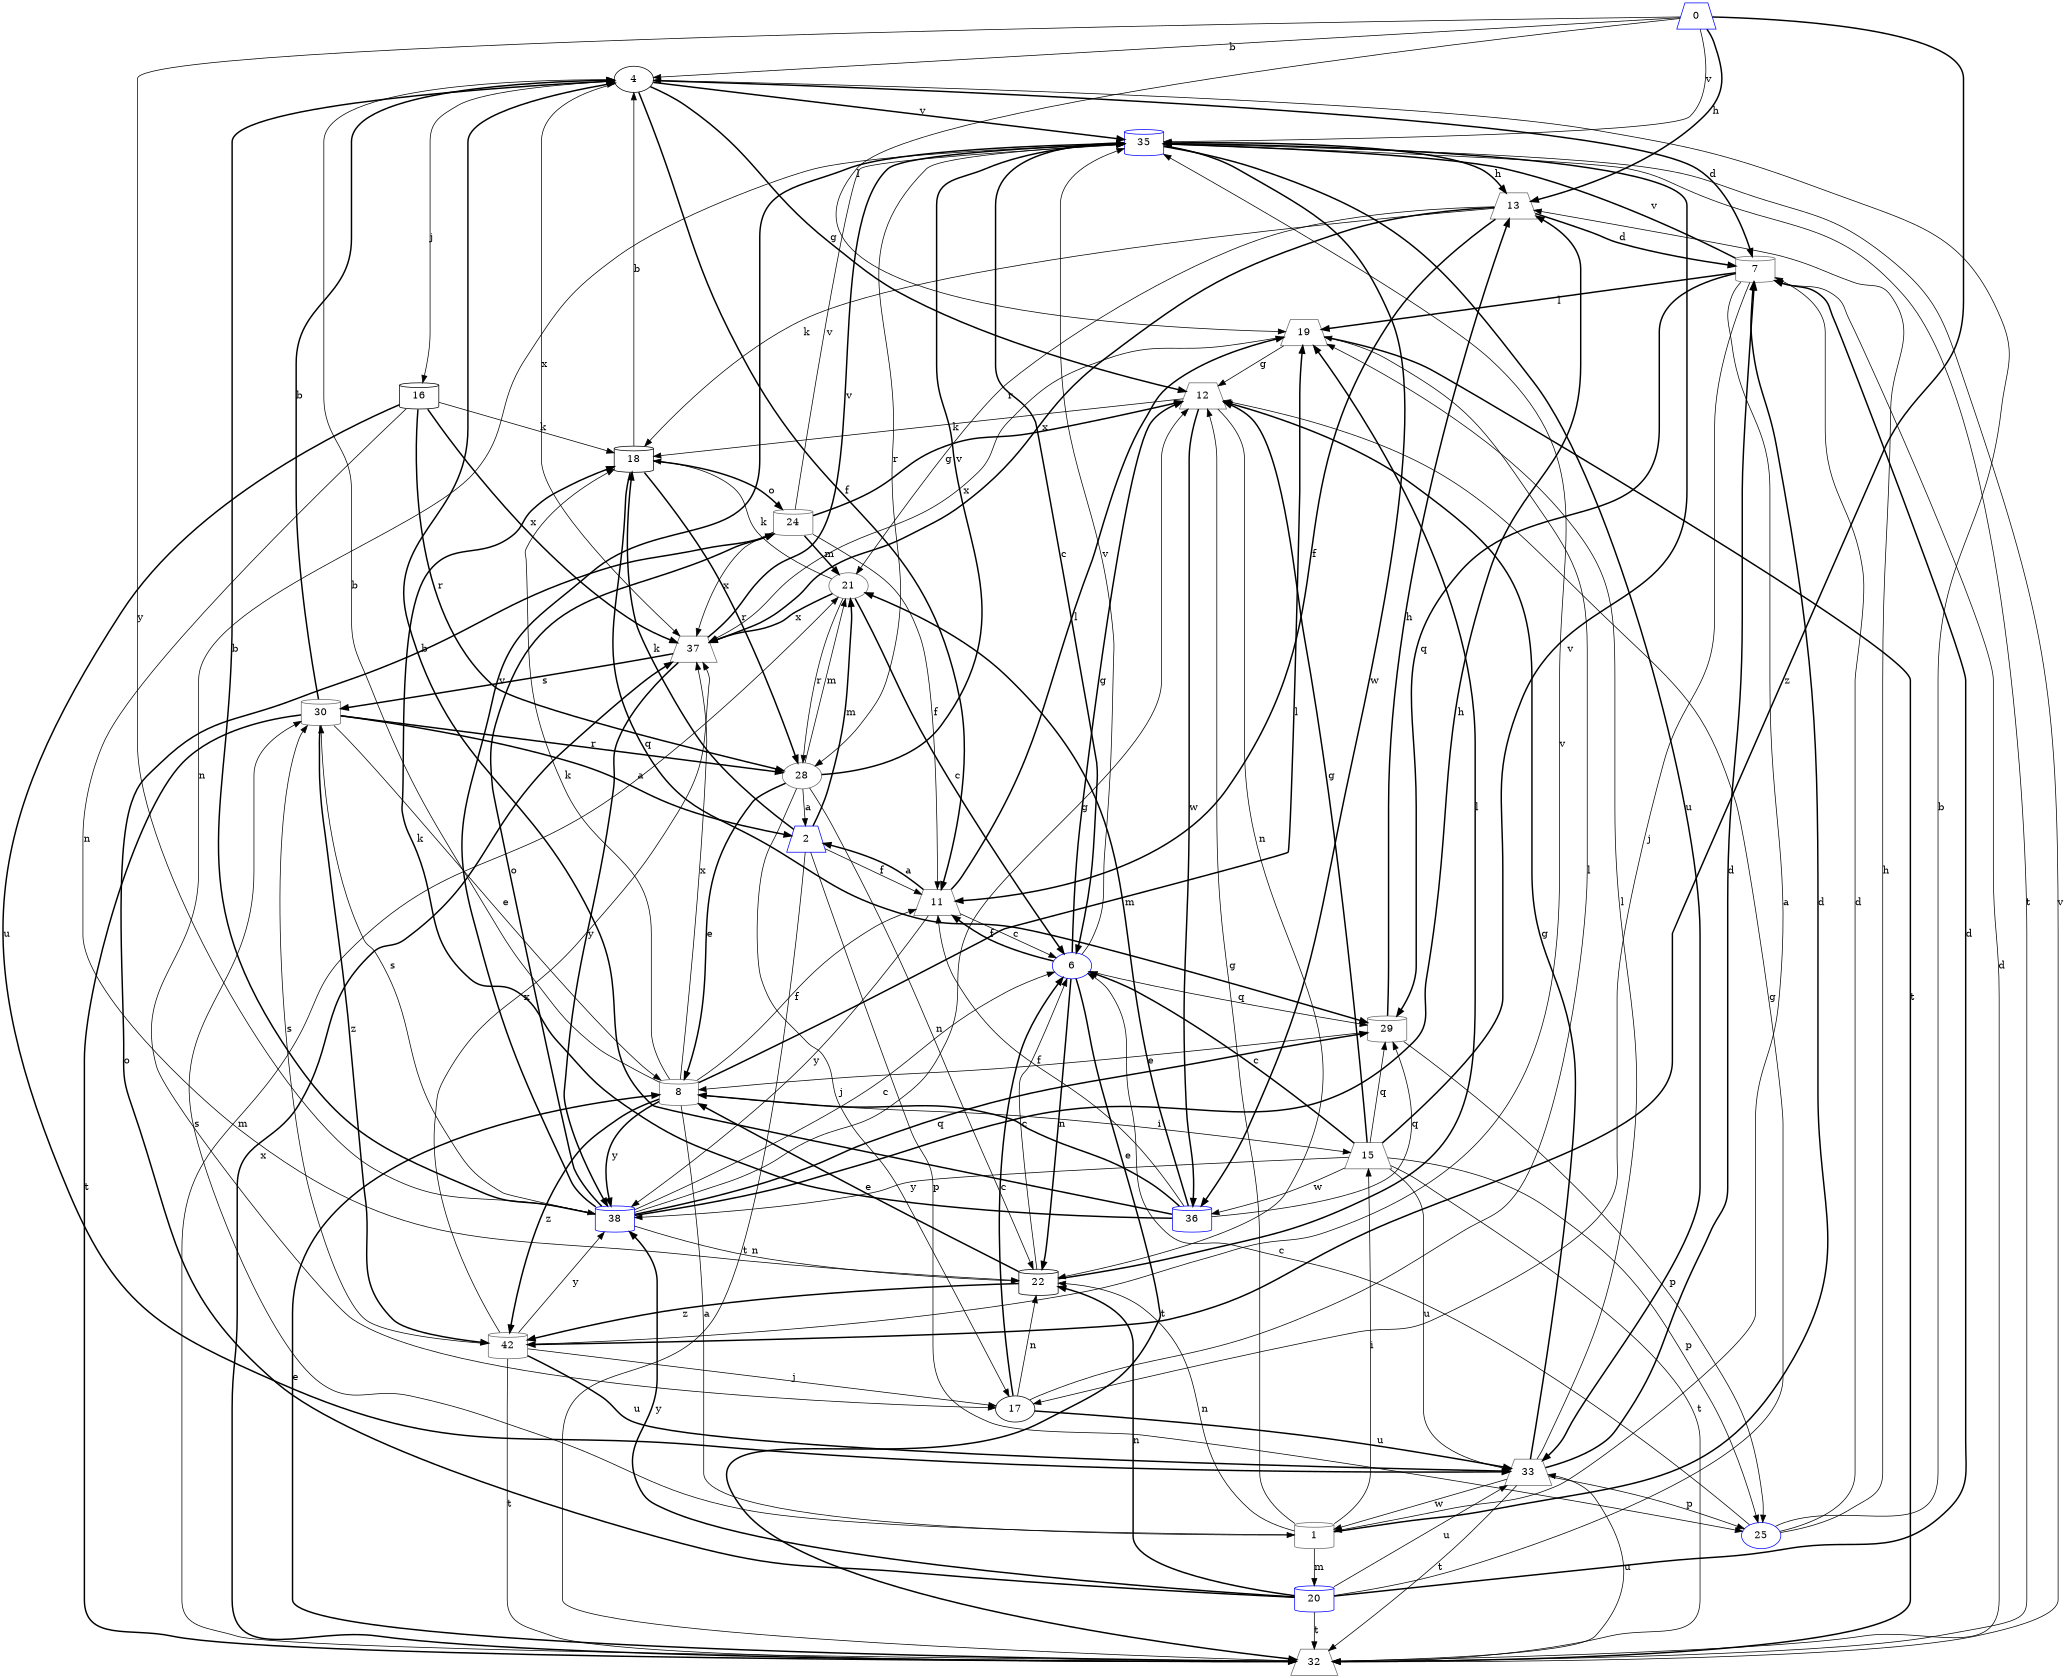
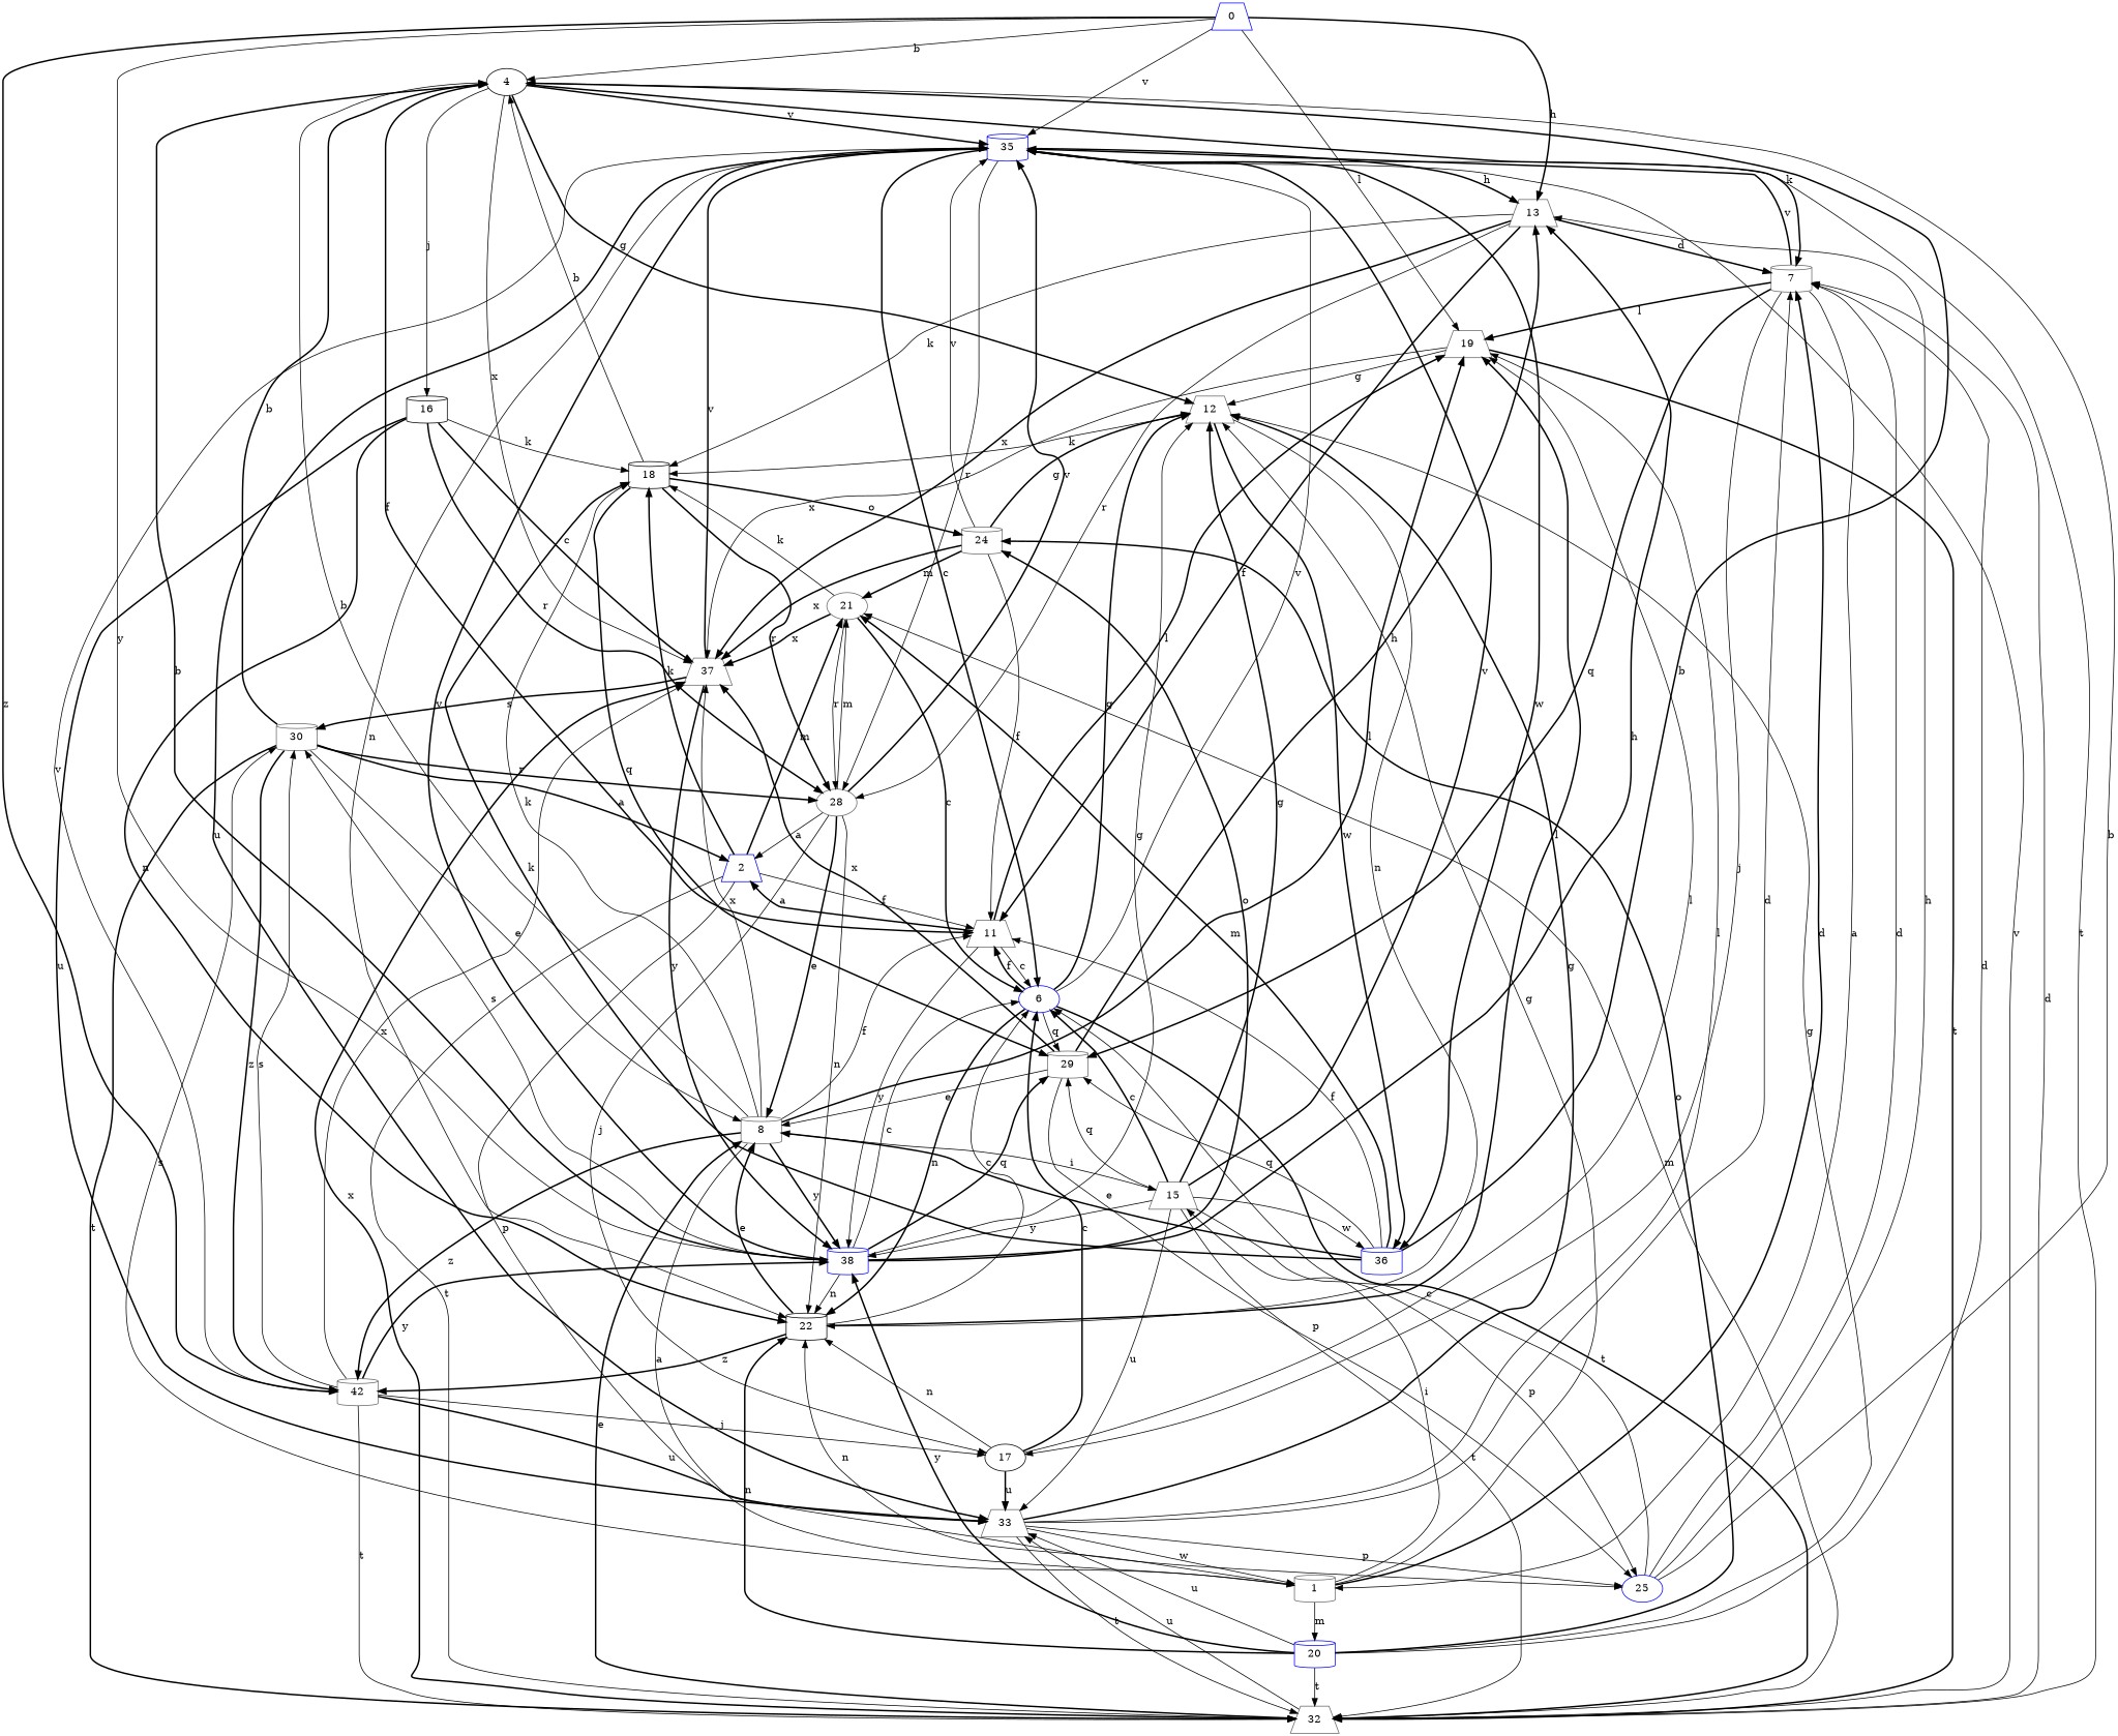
  strict digraph {
    node [color=gray40 shape=cylinder]
    edge [style=solid]
    0 [color=blue shape=trapezium]
    4 [color=black shape=ellipse]
    13 [shape=trapezium]
    19 [shape=trapezium]
    35 [color=blue]
    38 [color=blue]
    42
    7
    12 [shape=trapezium]
    11 [shape=trapezium]
    16 [color=black]
    37 [shape=trapezium]
    18 [color=black]
    28 [shape=ellipse]
    32 [shape=trapezium]
    22 [color=black]
    6 [color=blue shape=ellipse]
    36 [color=blue]
    33 [shape=trapezium]
    30
    n21 [label=29]
    24
    17 [color=black shape=ellipse]
    1
    15 [shape=trapezium]
    20 [color=blue]
    25 [color=blue shape=ellipse]
    8
    2 [color=blue shape=trapezium]
    21 [shape=ellipse]
    0 -> 4 [label=b]
    0 -> 13 [label=h style=bold]
    0 -> 19 [label=l]
    0 -> 35 [label=v]
    0 -> 38 [label=y]
    0 -> 42 [label=z style=bold]
    4 -> 35 [label=v style=bold]
-   4 -> 7 [label=d style=bold]
+   4 -> 7 [label=k style=bold]
    4 -> 12 [label=g style=bold]
    4 -> 11 [label=f style=bold]
    4 -> 16 [label=j]
    4 -> 37 [label=x]
    13 -> 7 [label=d style=bold]
    13 -> 11 [label=f style=bold]
    13 -> 37 [label=x style=bold]
    13 -> 18 [label=k]
-   13 -> 21 [label=r]
+   13 -> 28 [label=r]
    19 -> 12 [label=g]
    19 -> 37 [label=x]
    19 -> 32 [label=t style=bold]
    35 -> 13 [label=h style=bold]
    35 -> 28 [label=r]
    35 -> 32 [label=t]
-   35 -> 17 [label=n]
+   35 -> 22 [label=n]
    35 -> 6 [label=c style=bold]
    35 -> 36 [label=w style=bold]
    35 -> 33 [label=u style=bold]
    38 -> 4 [label=b style=bold]
    38 -> 13 [label=h style=bold]
    38 -> 35 [label=v style=bold]
    38 -> 12 [label=g]
    38 -> 22 [label=n]
    38 -> 6 [label=c]
    38 -> 30 [label=s]
    38 -> n21 [label=q style=bold]
    38 -> 24 [label=o style=bold]
    42 -> 35 [label=v]
-   42 -> 38 [label=y]
+   42 -> 38 [label=y style=bold]
    42 -> 37 [label=x]
    42 -> 32 [label=t]
    42 -> 33 [label=u style=bold]
    42 -> 30 [label=s]
    42 -> 17 [label=j]
    7 -> 19 [label=l style=bold]
    7 -> 35 [label=v style=bold]
    7 -> n21 [label=q style=bold]
    7 -> 17 [label=j]
    7 -> 1 [label=a]
    12 -> 18 [label=k]
    12 -> 22 [label=n]
    12 -> 36 [label=w style=bold]
    11 -> 19 [label=l style=bold]
    11 -> 38 [label=y]
    11 -> 6 [label=c]
    11 -> 2 [label=a style=bold]
-   16 -> 37 [label=x style=bold]
+   16 -> 37 [label=c style=bold]
    16 -> 18 [label=k]
    16 -> 28 [label=r style=bold]
-   16 -> 22 [label=n]
+   16 -> 22 [label=n style=bold]
    16 -> 33 [label=u style=bold]
    37 -> 35 [label=v style=bold]
    37 -> 38 [label=y style=bold]
    37 -> 30 [label=s style=bold]
    18 -> 4 [label=b]
    18 -> 28 [label=r style=bold]
    18 -> n21 [label=q style=bold]
    18 -> 24 [label=o style=bold]
    28 -> 35 [label=v style=bold]
    28 -> 22 [label=n]
    28 -> 17 [label=j]
    28 -> 8 [label=e style=bold]
    28 -> 2 [label=a]
    28 -> 21 [label=m]
    32 -> 35 [label=v]
    32 -> 7 [label=d]
    32 -> 37 [label=x style=bold]
    32 -> 33 [label=u]
    32 -> 8 [label=e style=bold]
    32 -> 21 [label=m]
    22 -> 19 [label=l style=bold]
    22 -> 42 [label=z style=bold]
    22 -> 6 [label=c]
    22 -> 8 [label=e style=bold]
    6 -> 35 [label=v]
    6 -> 12 [label=g style=bold]
    6 -> 11 [label=f style=bold]
    6 -> 32 [label=t style=bold]
    6 -> 22 [label=n style=bold]
    6 -> n21 [label=q]
    36 -> 4 [label=b style=bold]
    36 -> 11 [label=f]
    36 -> 18 [label=k style=bold]
    36 -> n21 [label=q]
    36 -> 8 [label=e style=bold]
    36 -> 21 [label=m style=bold]
    33 -> 19 [label=l]
-   33 -> 7 [label=d style=bold]
+   33 -> 7 [label=d]
    33 -> 12 [label=g style=bold]
    33 -> 32 [label=t]
    33 -> 1 [label=w]
    33 -> 25 [label=p]
    30 -> 4 [label=b style=bold]
    30 -> 42 [label=z style=bold]
    30 -> 28 [label=r style=bold]
    30 -> 32 [label=t style=bold]
    30 -> 8 [label=e]
    30 -> 2 [label=a style=bold]
    n21 -> 13 [label=h style=bold]
+   n21 -> 37 [label=x style=bold]
    n21 -> 25 [label=p]
    n21 -> 8 [label=e]
    24 -> 35 [label=v]
    24 -> 12 [label=g style=bold]
    24 -> 11 [label=f]
-   24 -> 37 [label=x]
+   24 -> 37 [label=x style=bold]
    24 -> 21 [label=m style=bold]
    17 -> 19 [label=l]
    17 -> 22 [label=n]
    17 -> 6 [label=c style=bold]
    17 -> 33 [label=u style=bold]
    1 -> 7 [label=d style=bold]
    1 -> 12 [label=g]
    1 -> 22 [label=n]
    1 -> 30 [label=s]
    1 -> 15 [label=i]
    1 -> 20 [label=m]
    15 -> 35 [label=v style=bold]
    15 -> 38 [label=y]
    15 -> 12 [label=g style=bold]
    15 -> 32 [label=t]
    15 -> 6 [label=c style=bold]
    15 -> 36 [label=w]
    15 -> 33 [label=u]
    15 -> n21 [label=q]
    15 -> 25 [label=p]
    20 -> 38 [label=y style=bold]
-   20 -> 7 [label=d style=bold]
+   20 -> 7 [label=d]
    20 -> 12 [label=g]
    20 -> 32 [label=t]
    20 -> 22 [label=n style=bold]
    20 -> 33 [label=u]
    20 -> 24 [label=o style=bold]
    25 -> 4 [label=b]
    25 -> 13 [label=h]
    25 -> 7 [label=d]
    25 -> 6 [label=c]
    8 -> 4 [label=b]
    8 -> 19 [label=l style=bold]
    8 -> 38 [label=y style=bold]
    8 -> 42 [label=z style=bold]
    8 -> 11 [label=f]
    8 -> 37 [label=x]
    8 -> 18 [label=k]
    8 -> 1 [label=a]
    8 -> 15 [label=i]
    2 -> 11 [label=f]
    2 -> 18 [label=k style=bold]
    2 -> 32 [label=t]
    2 -> 25 [label=p]
    2 -> 21 [label=m style=bold]
    21 -> 37 [label=x style=bold]
    21 -> 18 [label=k]
    21 -> 28 [label=r]
    21 -> 6 [label=c style=bold]
  }
